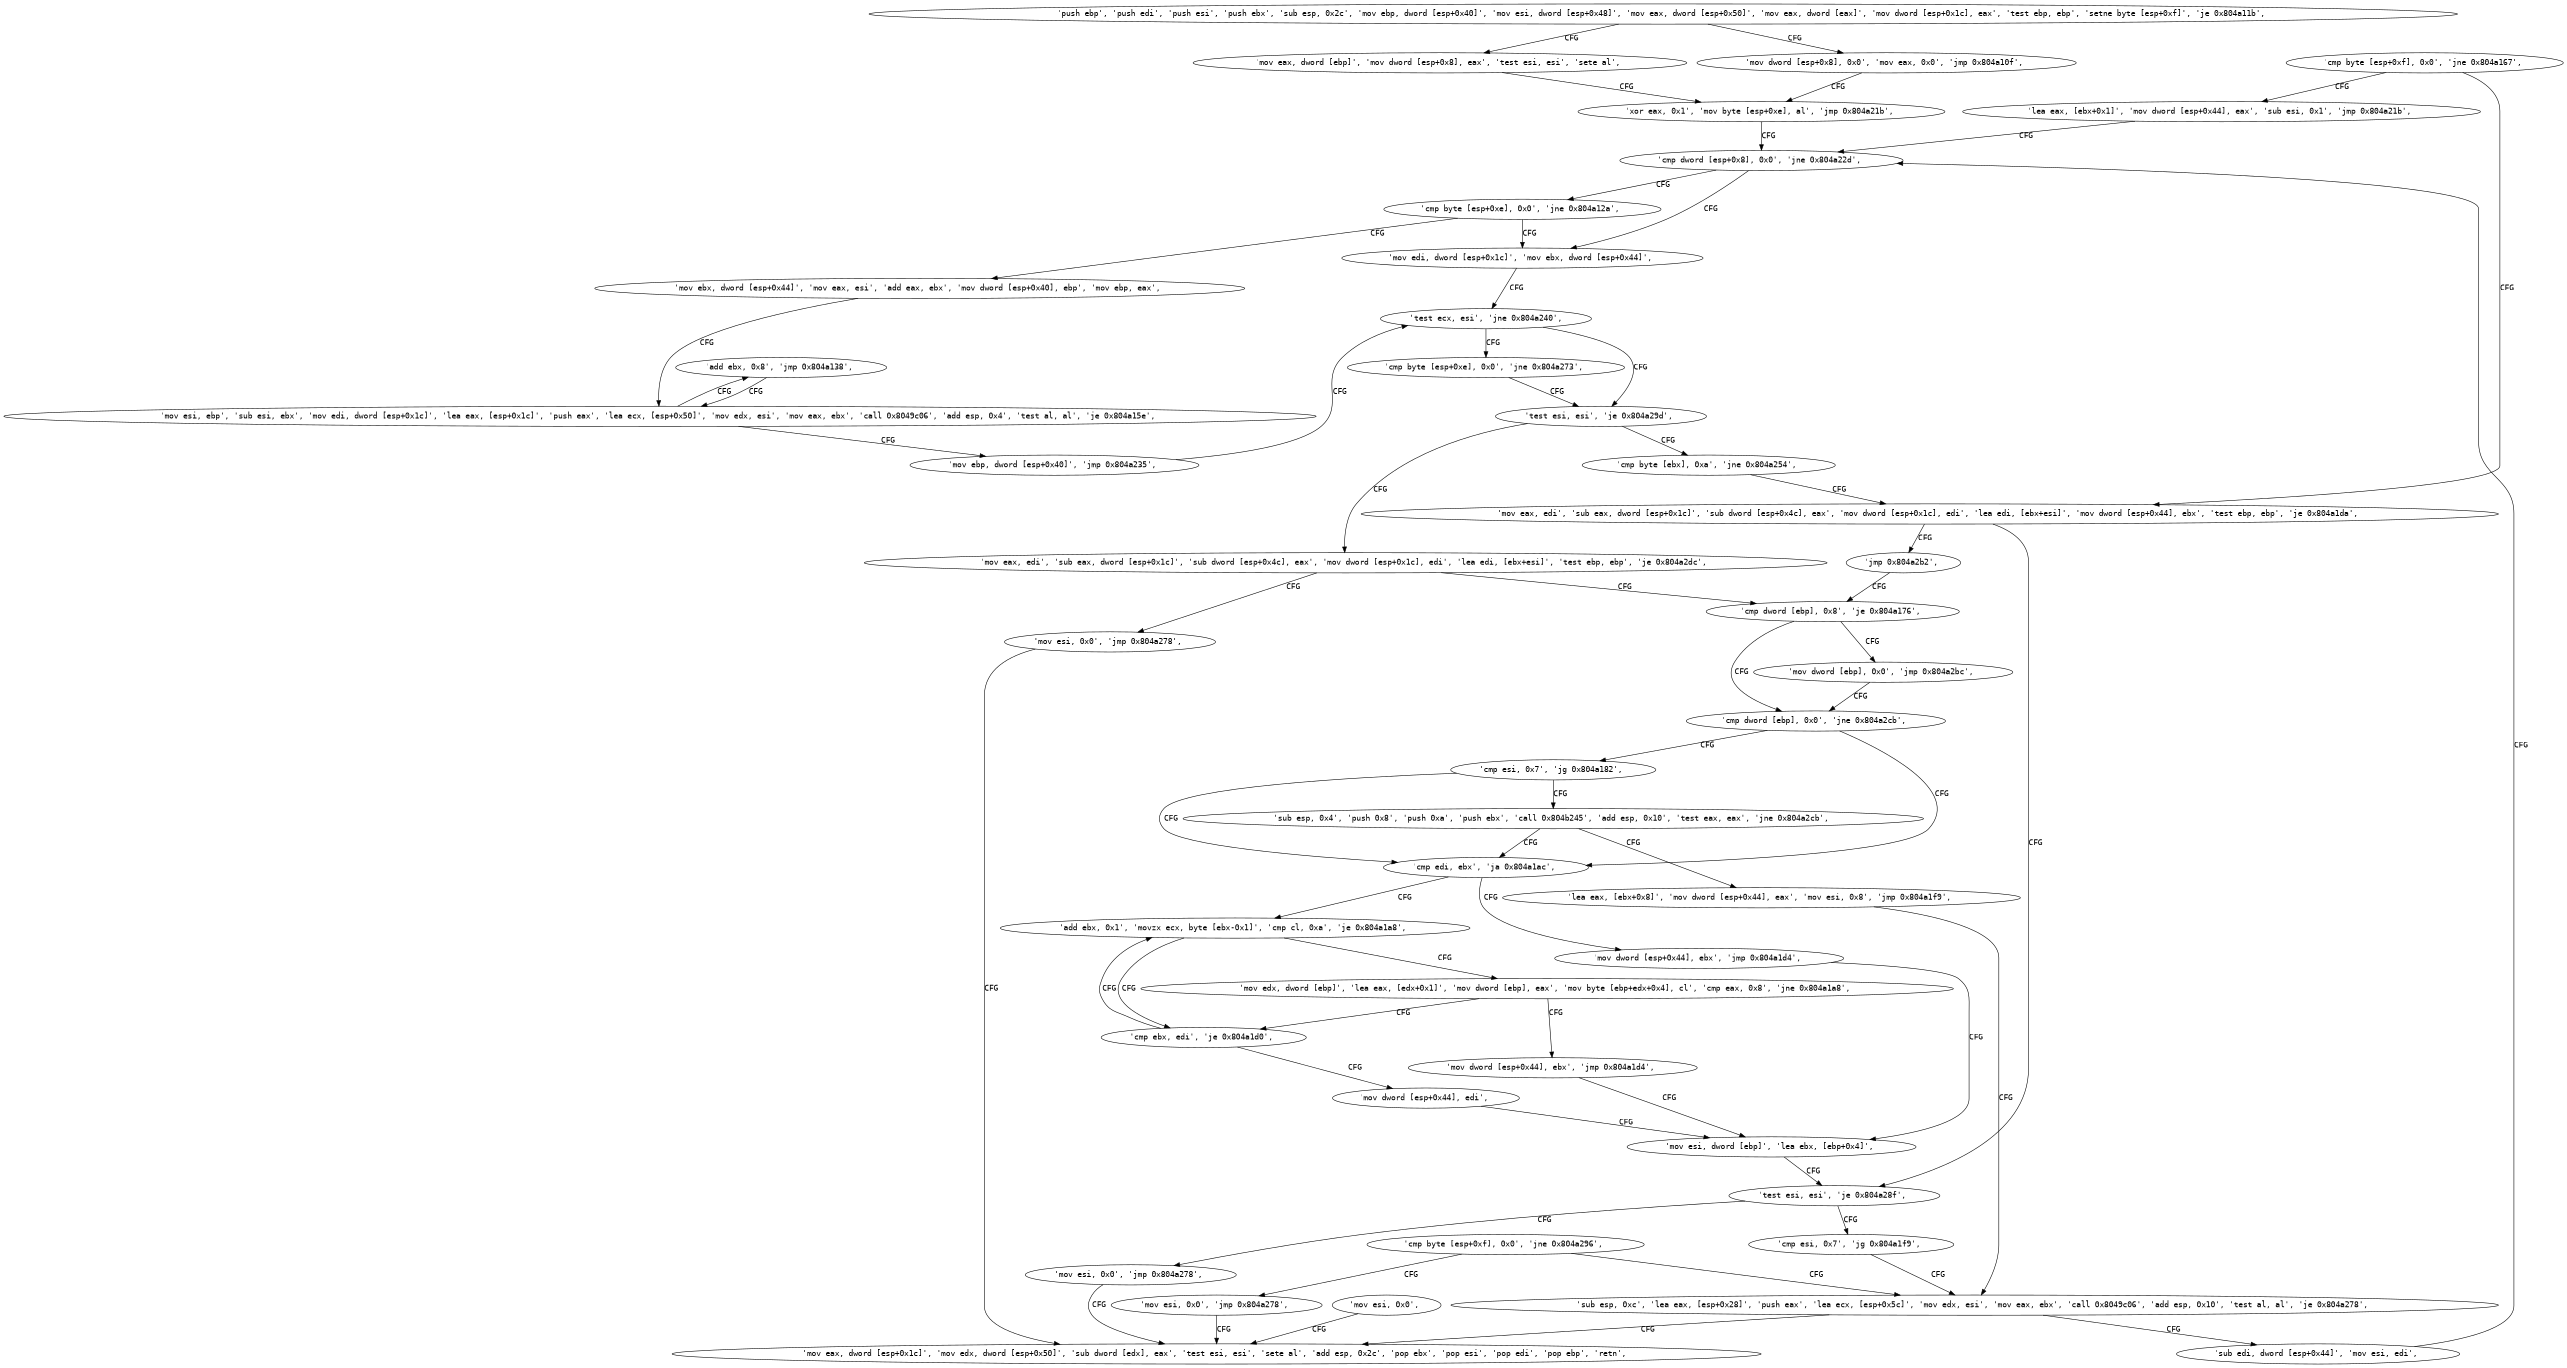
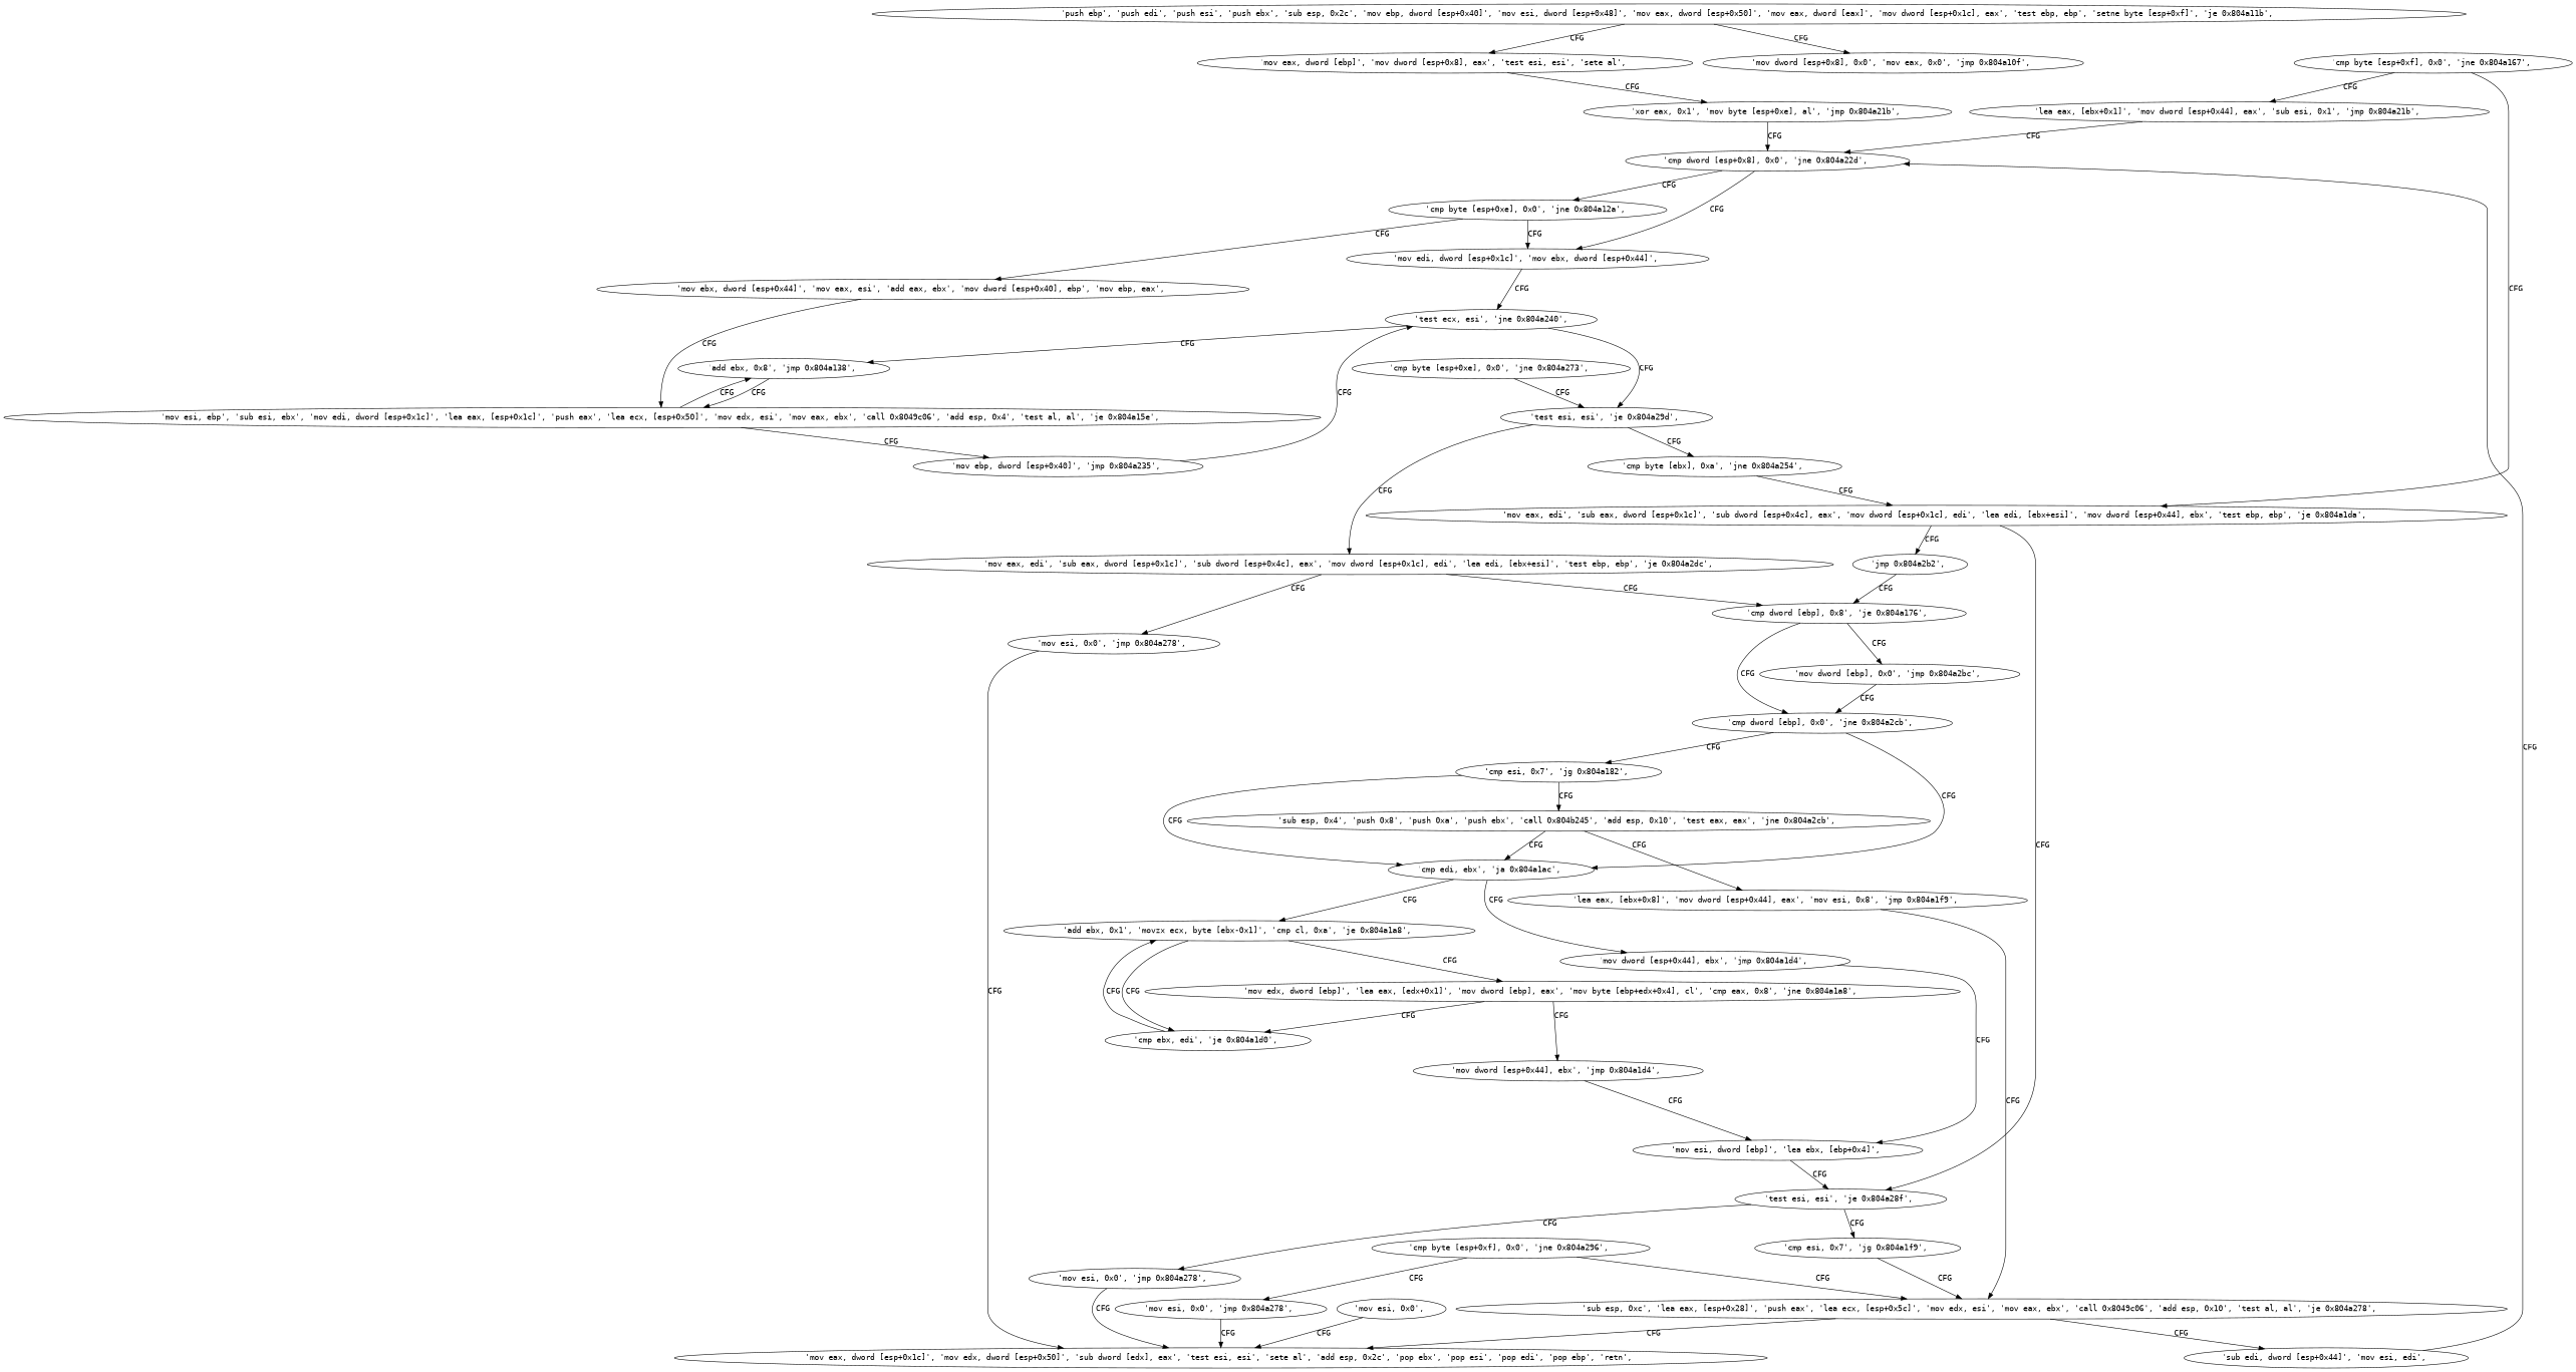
  digraph {
    fontname="DejaVu Sans Mono"
    node [fontname="DejaVu Sans Mono"]
    edge [fontname="DejaVu Sans Mono"]
    n1 [label="'push ebp', 'push edi', 'push esi', 'push ebx', 'sub esp, 0x2c', 'mov ebp, dword [esp+0x40]', 'mov esi, dword [esp+0x48]', 'mov eax, dword [esp+0x50]', 'mov eax, dword [eax]', 'mov dword [esp+0x1c], eax', 'test ebp, ebp', 'setne byte [esp+0xf]', 'je 0x804a11b', "]
    n2 [label="'mov dword [esp+0x8], 0x0', 'mov eax, 0x0', 'jmp 0x804a10f', "]
    n3 [label="'mov eax, dword [ebp]', 'mov dword [esp+0x8], eax', 'test esi, esi', 'sete al', "]
    n4 [label="'xor eax, 0x1', 'mov byte [esp+0xe], al', 'jmp 0x804a21b', "]
    n5 [label="'cmp dword [esp+0x8], 0x0', 'jne 0x804a22d', "]
    n6 [label="'mov edi, dword [esp+0x1c]', 'mov ebx, dword [esp+0x44]', "]
    n7 [label="'cmp byte [esp+0xe], 0x0', 'jne 0x804a12a', "]
    n8 [label="'test ecx, esi', 'jne 0x804a240',"]
    n9 [label="'mov ebx, dword [esp+0x44]', 'mov eax, esi', 'add eax, ebx', 'mov dword [esp+0x40], ebp', 'mov ebp, eax', "]
    n10 [label="'test esi, esi', 'je 0x804a29d', "]
    n11 [label="'cmp byte [esp+0xe], 0x0', 'jne 0x804a273', "]
    n12 [label="'mov esi, ebp', 'sub esi, ebx', 'mov edi, dword [esp+0x1c]', 'lea eax, [esp+0x1c]', 'push eax', 'lea ecx, [esp+0x50]', 'mov edx, esi', 'mov eax, ebx', 'call 0x8049c06', 'add esp, 0x4', 'test al, al', 'je 0x804a15e', "]
    n13 [label="'mov eax, edi', 'sub eax, dword [esp+0x1c]', 'sub dword [esp+0x4c], eax', 'mov dword [esp+0x1c], edi', 'lea edi, [ebx+esi]', 'test ebp, ebp', 'je 0x804a2dc', "]
    n14 [label="'cmp byte [ebx], 0xa', 'jne 0x804a254', "]
    n15 [label="'mov ebp, dword [esp+0x40]', 'jmp 0x804a235', "]
    n16 [label="'add ebx, 0x8', 'jmp 0x804a138', "]
    n17 [label="'mov esi, 0x0', 'jmp 0x804a278', "]
    n18 [label="'cmp dword [ebp], 0x8', 'je 0x804a176', "]
    n19 [label="'mov eax, edi', 'sub eax, dword [esp+0x1c]', 'sub dword [esp+0x4c], eax', 'mov dword [esp+0x1c], edi', 'lea edi, [ebx+esi]', 'mov dword [esp+0x44], ebx', 'test ebp, ebp', 'je 0x804a1da', "]
    n20 [label="'mov eax, dword [esp+0x1c]', 'mov edx, dword [esp+0x50]', 'sub dword [edx], eax', 'test esi, esi', 'sete al', 'add esp, 0x2c', 'pop ebx', 'pop esi', 'pop edi', 'pop ebp', 'retn', "]
    n21 [label="'mov dword [ebp], 0x0', 'jmp 0x804a2bc', "]
    n22 [label="'cmp dword [ebp], 0x0', 'jne 0x804a2cb', "]
    n23 [label="'test esi, esi', 'je 0x804a28f', "]
    n24 [label="'jmp 0x804a2b2', "]
    n25 [label="'cmp byte [esp+0xf], 0x0', 'jne 0x804a167', "]
    n26 [label="'lea eax, [ebx+0x1]', 'mov dword [esp+0x44], eax', 'sub esi, 0x1', 'jmp 0x804a21b', "]
    n27 [label="'mov esi, 0x0', "]
    n28 [label="'cmp edi, ebx', 'ja 0x804a1ac', "]
    n29 [label="'cmp esi, 0x7', 'jg 0x804a182', "]
    n30 [label="'mov esi, 0x0', 'jmp 0x804a278', "]
    n31 [label="'cmp esi, 0x7', 'jg 0x804a1f9', "]
    n32 [label="'add ebx, 0x1', 'movzx ecx, byte [ebx-0x1]', 'cmp cl, 0xa', 'je 0x804a1a8', "]
    n33 [label="'mov dword [esp+0x44], ebx', 'jmp 0x804a1d4', "]
    n34 [label="'sub esp, 0x4', 'push 0x8', 'push 0xa', 'push ebx', 'call 0x804b245', 'add esp, 0x10', 'test eax, eax', 'jne 0x804a2cb', "]
    n35 [label="'sub esp, 0xc', 'lea eax, [esp+0x28]', 'push eax', 'lea ecx, [esp+0x5c]', 'mov edx, esi', 'mov eax, ebx', 'call 0x8049c06', 'add esp, 0x10', 'test al, al', 'je 0x804a278', "]
    n36 [label="'cmp ebx, edi', 'je 0x804a1d0', "]
    n37 [label="'mov edx, dword [ebp]', 'lea eax, [edx+0x1]', 'mov dword [ebp], eax', 'mov byte [ebp+edx+0x4], cl', 'cmp eax, 0x8', 'jne 0x804a1a8', "]
    n38 [label="'mov esi, dword [ebp]', 'lea ebx, [ebp+0x4]', "]
    n39 [label="'lea eax, [ebx+0x8]', 'mov dword [esp+0x44], eax', 'mov esi, 0x8', 'jmp 0x804a1f9', "]
    n40 [label="'sub edi, dword [esp+0x44]', 'mov esi, edi', "]
-   n41 [label="'mov dword [esp+0x44], edi', "]
    n42 [label="'mov dword [esp+0x44], ebx', 'jmp 0x804a1d4', "]
    n43 [label="'cmp byte [esp+0xf], 0x0', 'jne 0x804a296', "]
    n44 [label="'mov esi, 0x0', 'jmp 0x804a278', "]
    n1 -> n2 [label=CFG]
    n1 -> n3 [label=CFG]
-   n2 -> n4 [label=CFG]
    n3 -> n4 [label=CFG]
    n4 -> n5 [label=CFG]
    n5 -> n6 [label=CFG]
    n5 -> n7 [label=CFG]
    n6 -> n8 [label=CFG]
    n7 -> n6 [label=CFG]
    n7 -> n9 [label=CFG]
    n8 -> n10 [label=CFG]
-   n8 -> n11 [label=CFG]
+   n8 -> n16 [label=CFG]
    n9 -> n12 [label=CFG]
    n10 -> n13 [label=CFG]
    n10 -> n14 [label=CFG]
    n11 -> n10 [label=CFG]
    n12 -> n15 [label=CFG]
    n12 -> n16 [label=CFG]
    n13 -> n17 [label=CFG]
    n13 -> n18 [label=CFG]
    n14 -> n19 [label=CFG]
    n15 -> n8 [label=CFG]
    n16 -> n12 [label=CFG]
    n17 -> n20 [label=CFG]
    n18 -> n21 [label=CFG]
    n18 -> n22 [label=CFG]
    n19 -> n23 [label=CFG]
    n19 -> n24 [label=CFG]
    n21 -> n22 [label=CFG]
    n22 -> n28 [label=CFG]
    n22 -> n29 [label=CFG]
    n23 -> n30 [label=CFG]
    n23 -> n31 [label=CFG]
    n24 -> n18 [label=CFG]
    n25 -> n19 [label=CFG]
    n25 -> n26 [label=CFG]
    n26 -> n5 [label=CFG]
    n27 -> n20 [label=CFG]
    n28 -> n32 [label=CFG]
    n28 -> n33 [label=CFG]
    n29 -> n28 [label=CFG]
    n29 -> n34 [label=CFG]
    n30 -> n20 [label=CFG]
    n31 -> n35 [label=CFG]
    n32 -> n36 [label=CFG]
    n32 -> n37 [label=CFG]
    n33 -> n38 [label=CFG]
    n34 -> n28 [label=CFG]
    n34 -> n39 [label=CFG]
    n35 -> n20 [label=CFG]
    n35 -> n40 [label=CFG]
    n36 -> n32 [label=CFG]
-   n36 -> n41 [label=CFG]
    n37 -> n36 [label=CFG]
    n37 -> n42 [label=CFG]
    n38 -> n23 [label=CFG]
    n39 -> n35 [label=CFG]
    n40 -> n5 [label=CFG]
-   n41 -> n38 [label=CFG]
    n42 -> n38 [label=CFG]
    n43 -> n35 [label=CFG]
    n43 -> n44 [label=CFG]
    n44 -> n20 [label=CFG]
  }
